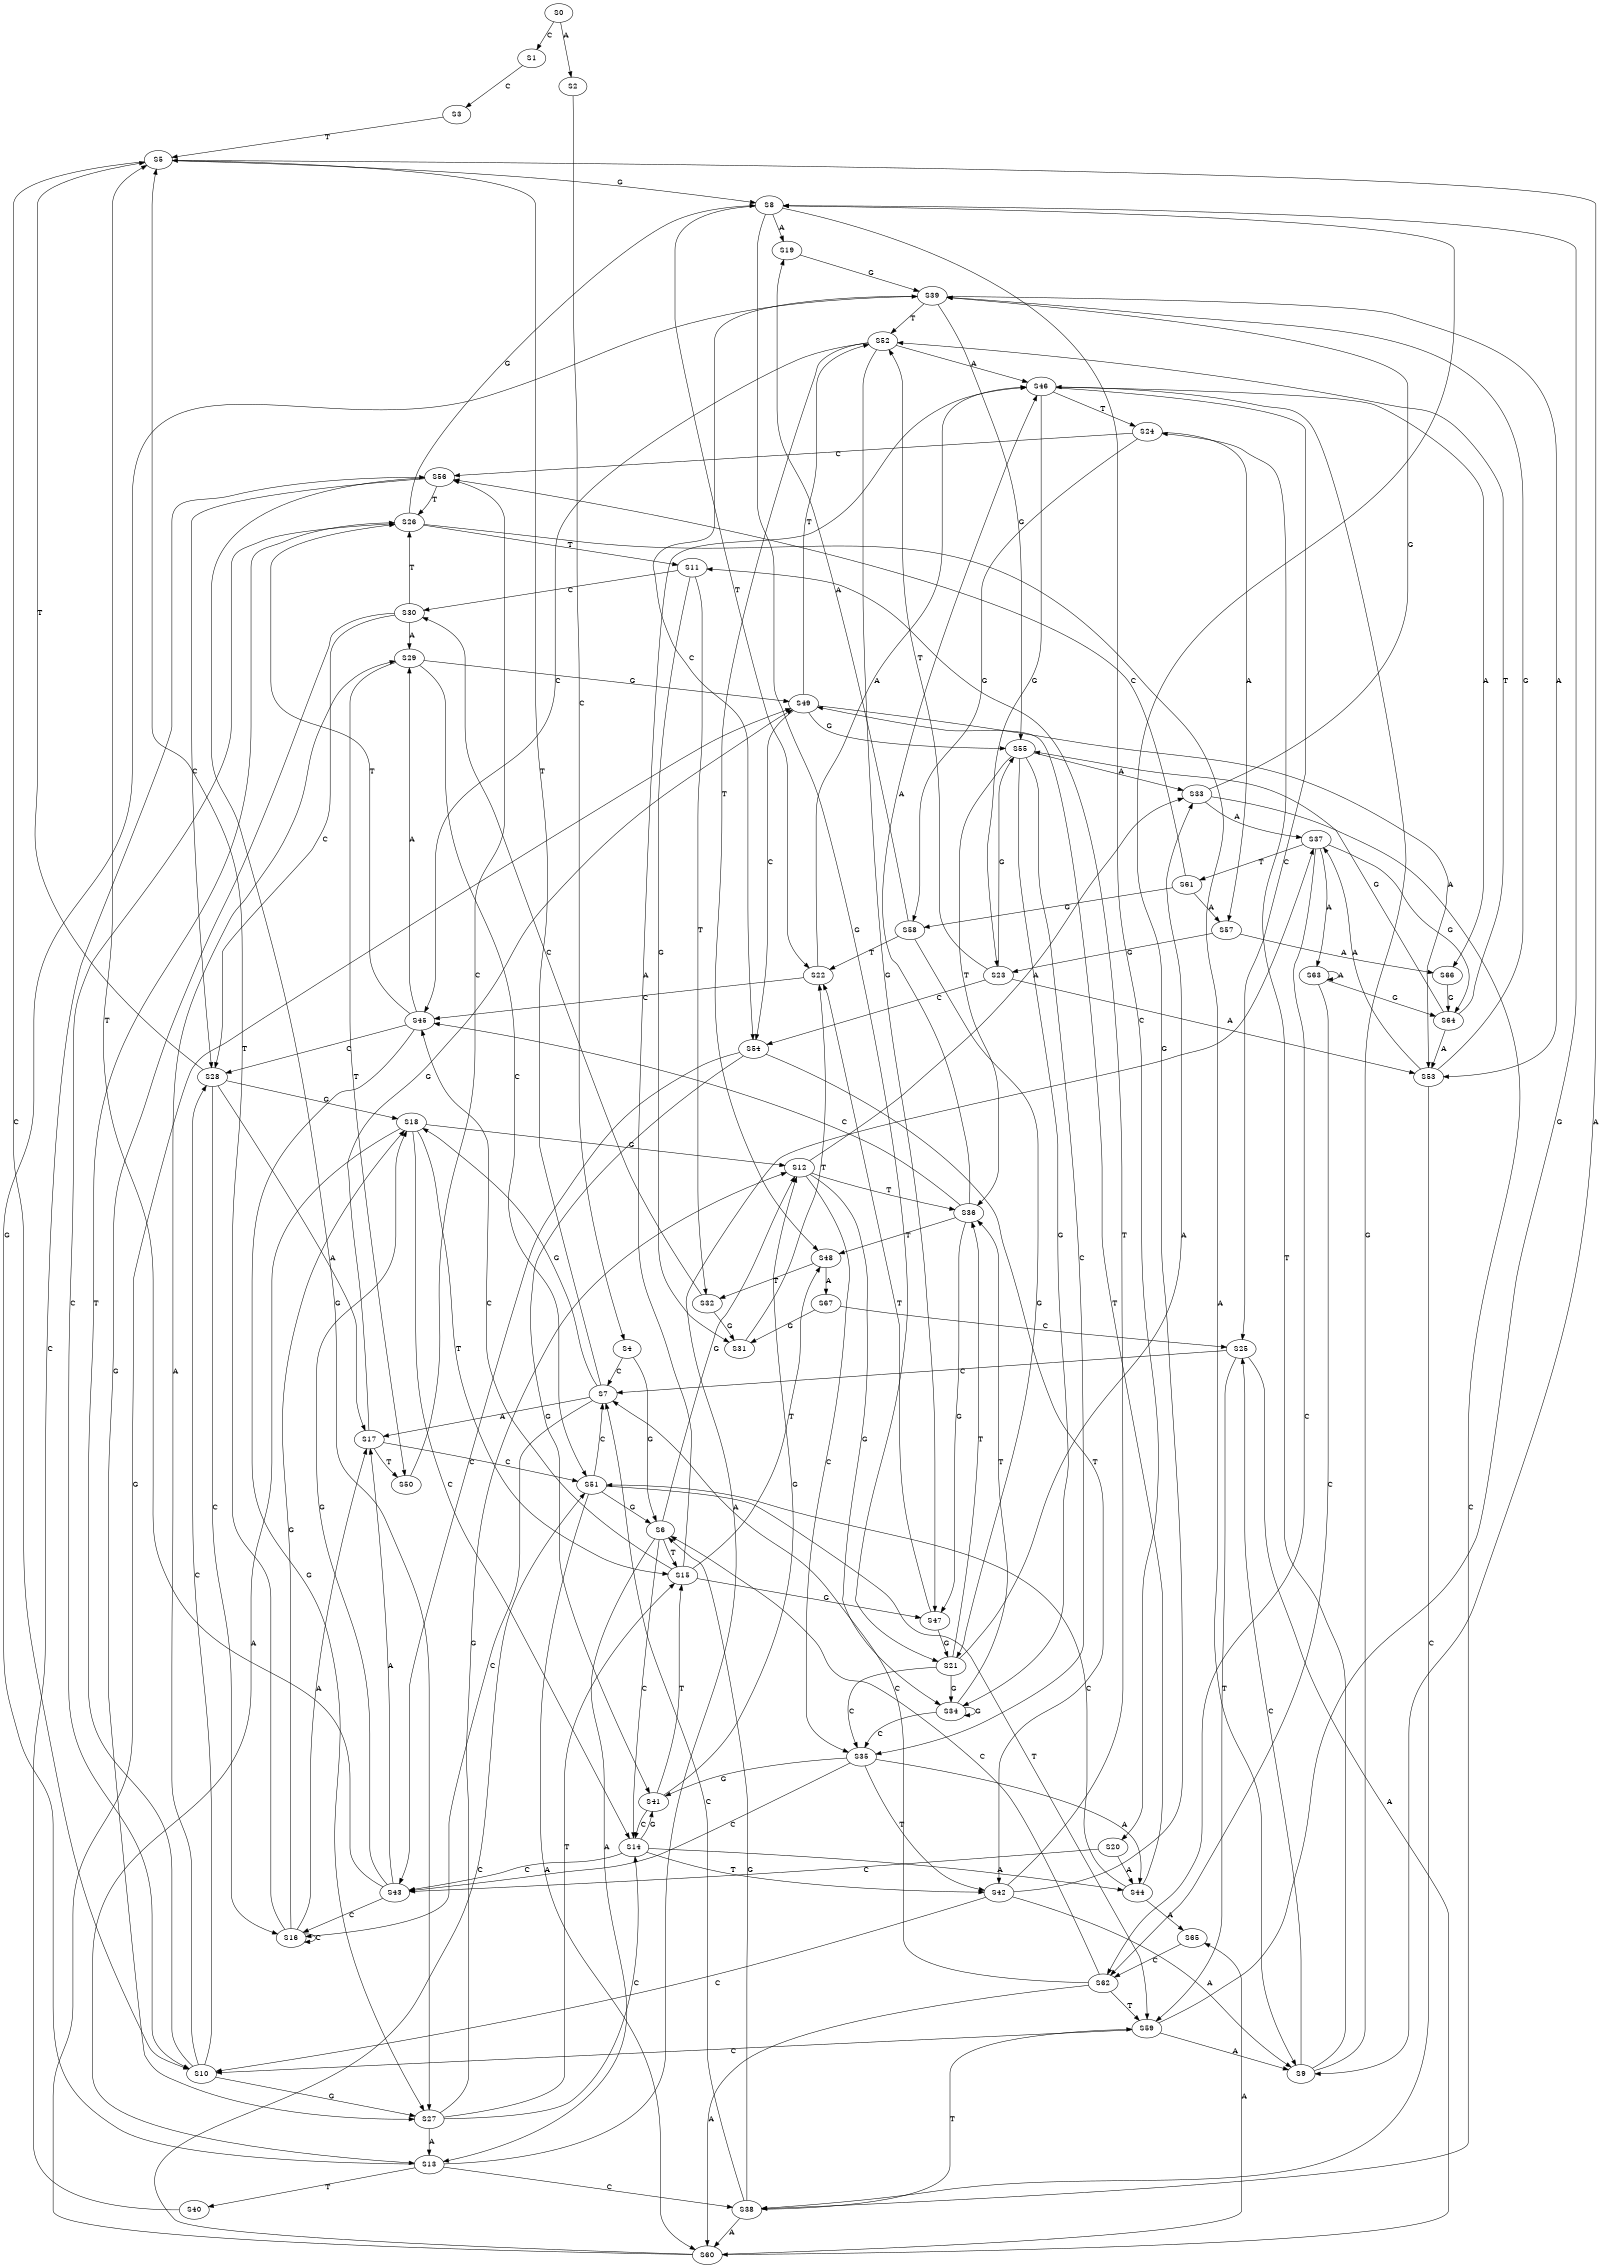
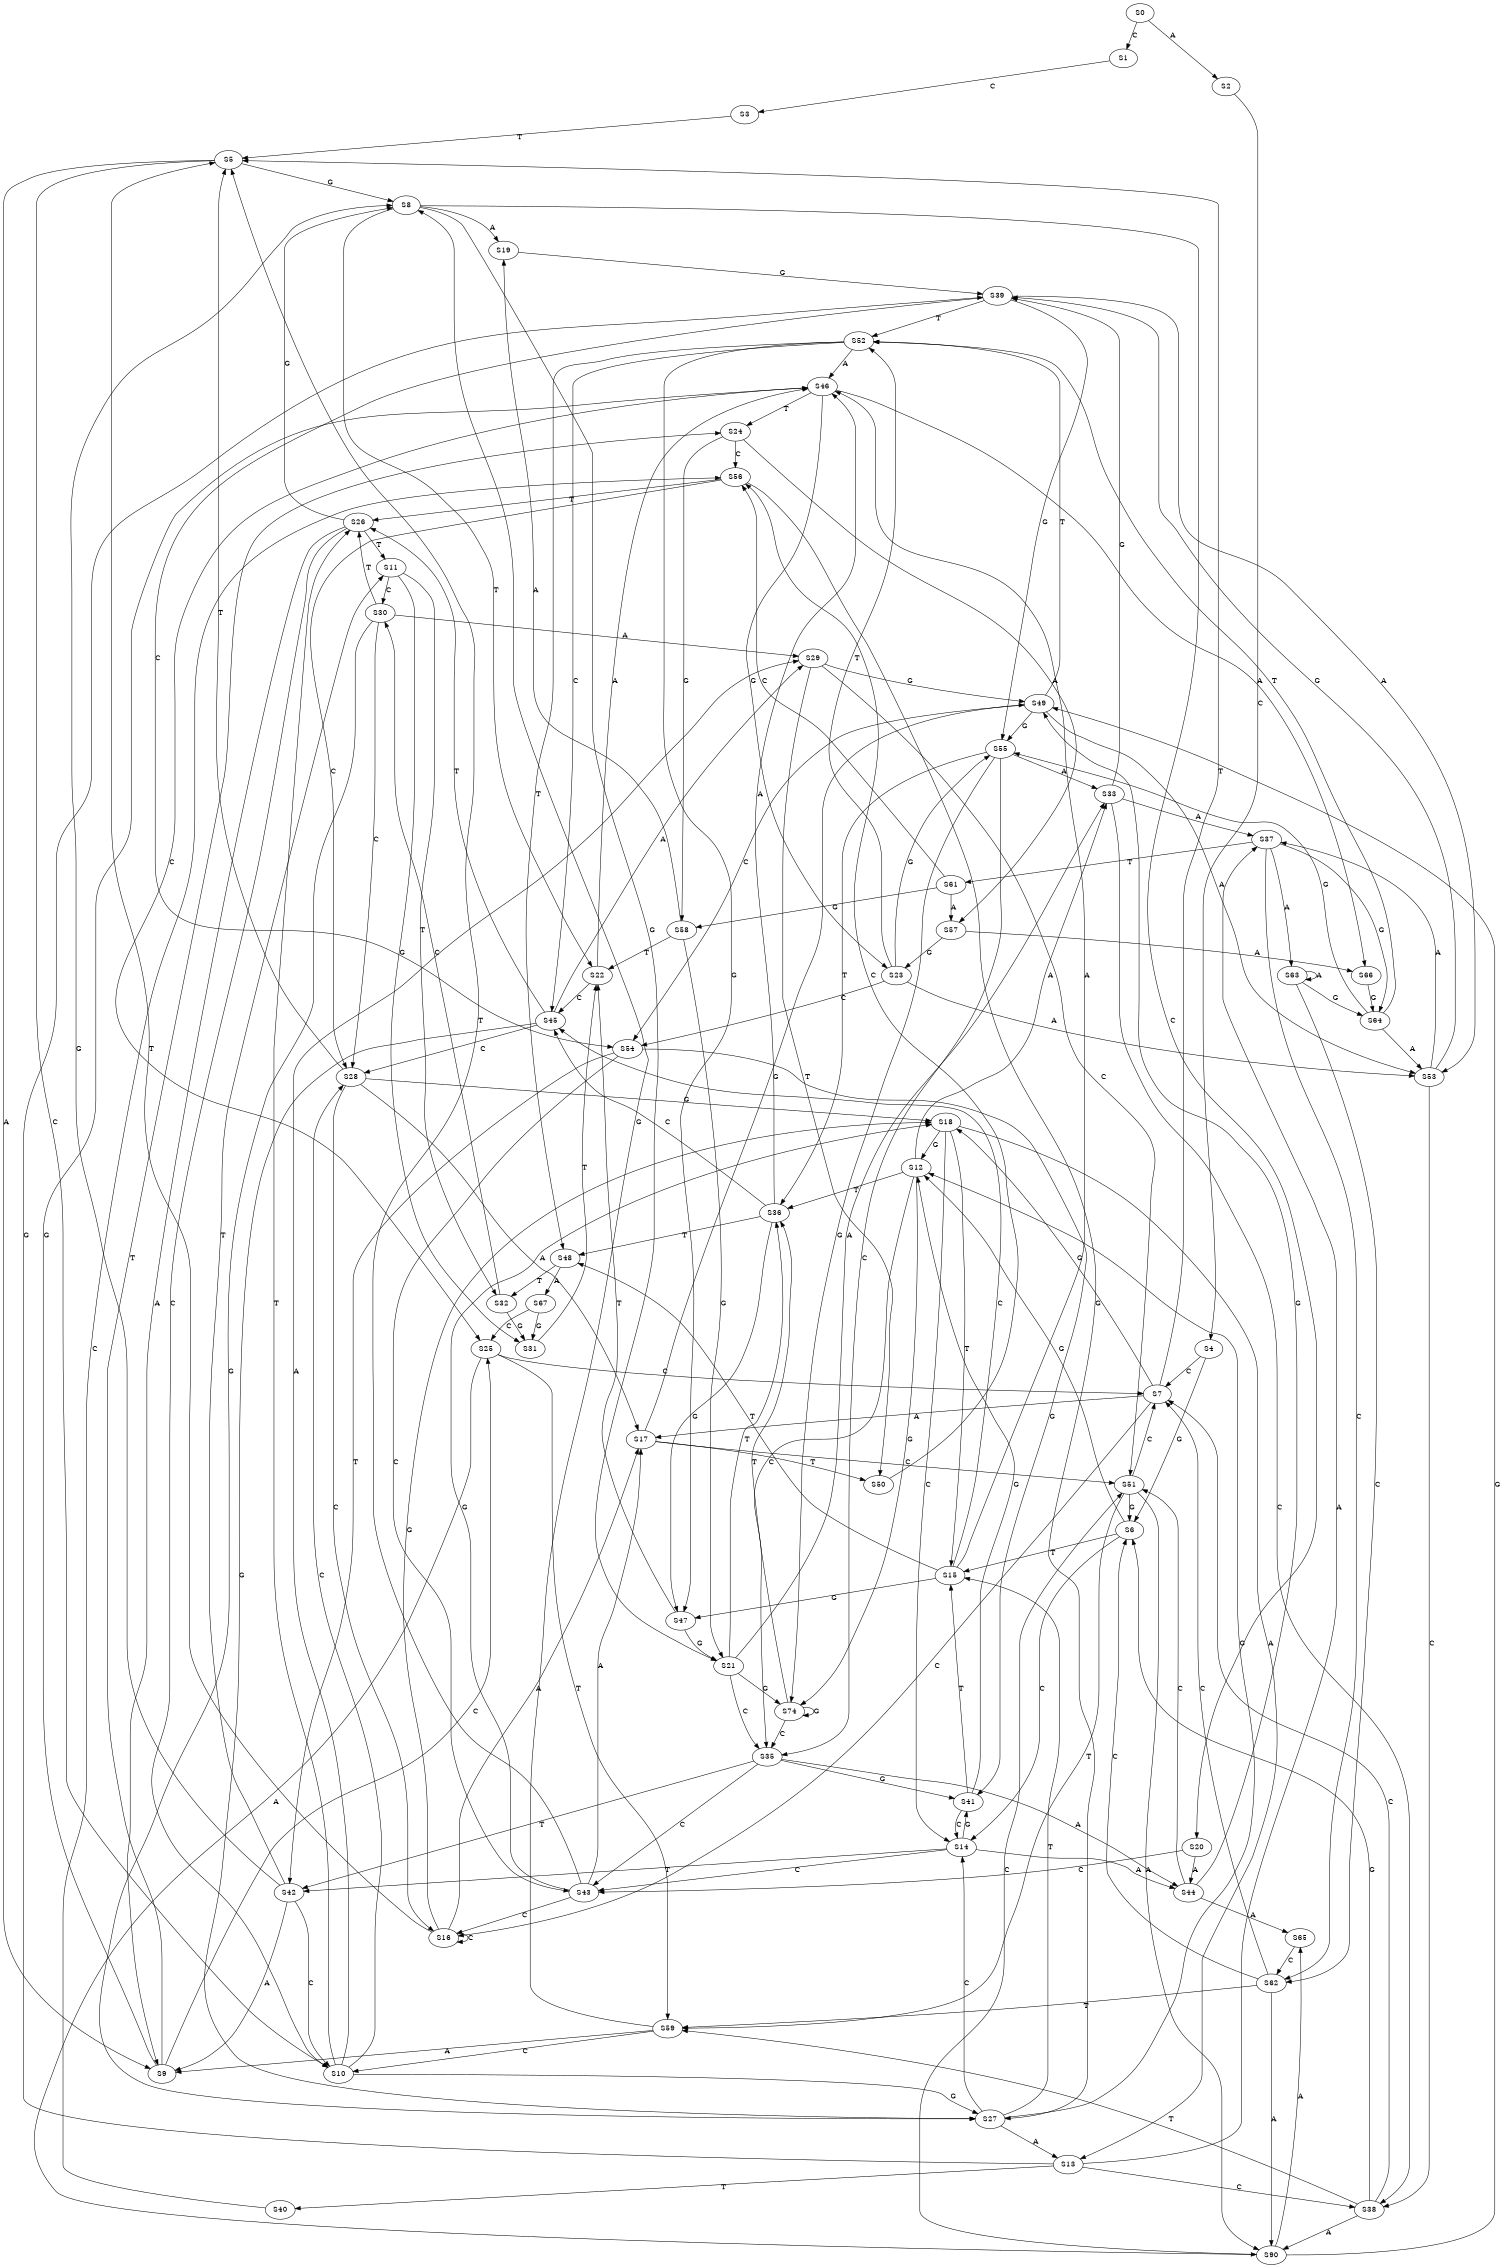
  strict digraph {
    S0
    S1
    S2
    S3
    S4
    S5
    S6
    S7
    S8
    S9
    S10
    S12
    S13
    S14
    S15
    S16
    S17
    S18
    S19
    S20
    S21
    S22
    S24
    S25
    S46
    S26
    S27
    S28
    S29
    S11
    S30
    S31
    S32
    S33
-   S34
+   S34 [label=S74]
    S35
    S36
    S37
    S38
    S39
    S40
    S41
    S42
    S43
    S44
    S45
    S47
    S48
    S49
    S50
    S51
    S23
    S52
    S53
    S54
    S55
    S56
    S57
    S58
    S59
-   S60
+   S60 [label=S90]
    S61
    S62
    S63
    S64
    S65
    S66
    S67
    S0 -> S1 [label=C]
    S0 -> S2 [label=A]
    S1 -> S3 [label=C]
    S2 -> S4 [label=C]
    S3 -> S5 [label=T]
    S4 -> S6 [label=G]
    S4 -> S7 [label=C]
    S5 -> S8 [label=G]
    S5 -> S9 [label=A]
    S5 -> S10 [label=C]
    S6 -> S12 [label=G]
-   S6 -> S13 [label=A]
    S6 -> S14 [label=C]
    S6 -> S15 [label=T]
    S7 -> S5 [label=T]
    S7 -> S16 [label=C]
    S7 -> S17 [label=A]
    S7 -> S18 [label=G]
    S8 -> S19 [label=A]
    S8 -> S20 [label=C]
    S8 -> S21 [label=G]
    S8 -> S22 [label=T]
    S9 -> S24 [label=T]
    S9 -> S25 [label=C]
    S9 -> S46 [label=G]
    S10 -> S26 [label=T]
    S10 -> S27 [label=G]
    S10 -> S28 [label=C]
    S10 -> S29 [label=A]
    S12 -> S33 [label=A]
    S12 -> S34 [label=G]
    S12 -> S35 [label=C]
    S12 -> S36 [label=T]
    S13 -> S37 [label=A]
    S13 -> S38 [label=C]
    S13 -> S39 [label=G]
    S13 -> S40 [label=T]
    S14 -> S41 [label=G]
    S14 -> S42 [label=T]
    S14 -> S43 [label=C]
    S14 -> S44 [label=A]
    S15 -> S46 [label=A]
    S15 -> S45 [label=C]
    S15 -> S47 [label=G]
    S15 -> S48 [label=T]
    S16 -> S5 [label=T]
    S16 -> S16 [label=C]
    S16 -> S17 [label=A]
    S16 -> S18 [label=G]
    S17 -> S49 [label=G]
    S17 -> S50 [label=T]
    S17 -> S51 [label=C]
    S18 -> S12 [label=G]
    S18 -> S13 [label=A]
    S18 -> S14 [label=C]
    S18 -> S15 [label=T]
    S19 -> S39 [label=G]
    S20 -> S43 [label=C]
    S20 -> S44 [label=A]
    S21 -> S33 [label=A]
    S21 -> S34 [label=G]
    S21 -> S35 [label=C]
    S21 -> S36 [label=T]
    S22 -> S46 [label=A]
    S22 -> S45 [label=C]
    S24 -> S56 [label=C]
    S24 -> S57 [label=A]
    S24 -> S58 [label=G]
    S25 -> S7 [label=C]
    S25 -> S59 [label=T]
    S25 -> S60 [label=A]
    S46 -> S24 [label=T]
    S46 -> S25 [label=C]
    S46 -> S23 [label=G]
    S46 -> S66 [label=A]
    S26 -> S8 [label=G]
    S26 -> S9 [label=A]
    S26 -> S10 [label=C]
    S26 -> S11 [label=T]
    S27 -> S12 [label=G]
    S27 -> S13 [label=A]
    S27 -> S14 [label=C]
    S27 -> S15 [label=T]
    S28 -> S5 [label=T]
    S28 -> S16 [label=C]
    S28 -> S17 [label=A]
    S28 -> S18 [label=G]
    S29 -> S49 [label=G]
    S29 -> S50 [label=T]
    S29 -> S51 [label=C]
    S11 -> S30 [label=C]
    S11 -> S31 [label=G]
    S11 -> S32 [label=T]
    S30 -> S26 [label=T]
    S30 -> S27 [label=G]
    S30 -> S28 [label=C]
    S30 -> S29 [label=A]
    S31 -> S22 [label=T]
    S32 -> S30 [label=C]
    S32 -> S31 [label=G]
    S33 -> S37 [label=A]
    S33 -> S38 [label=C]
    S33 -> S39 [label=G]
    S34 -> S34 [label=G]
    S34 -> S35 [label=C]
    S34 -> S36 [label=T]
    S35 -> S41 [label=G]
    S35 -> S42 [label=T]
    S35 -> S43 [label=C]
    S35 -> S44 [label=A]
    S36 -> S46 [label=A]
    S36 -> S45 [label=C]
    S36 -> S47 [label=G]
    S36 -> S48 [label=T]
    S37 -> S61 [label=T]
    S37 -> S62 [label=C]
    S37 -> S63 [label=A]
    S37 -> S64 [label=G]
    S38 -> S6 [label=G]
    S38 -> S7 [label=C]
    S38 -> S59 [label=T]
    S38 -> S60 [label=A]
    S39 -> S52 [label=T]
    S39 -> S53 [label=A]
    S39 -> S54 [label=C]
    S39 -> S55 [label=G]
    S40 -> S56 [label=C]
    S41 -> S12 [label=G]
    S41 -> S14 [label=C]
    S41 -> S15 [label=T]
    S42 -> S8 [label=G]
    S42 -> S9 [label=A]
    S42 -> S10 [label=C]
    S42 -> S11 [label=T]
    S43 -> S5 [label=T]
    S43 -> S16 [label=C]
    S43 -> S17 [label=A]
    S43 -> S18 [label=G]
-   S44 -> S49 [label=T]
+   S44 -> S49 [label=G]
    S44 -> S51 [label=C]
    S44 -> S65 [label=A]
    S45 -> S26 [label=T]
    S45 -> S27 [label=G]
    S45 -> S28 [label=C]
    S45 -> S29 [label=A]
    S47 -> S21 [label=G]
    S47 -> S22 [label=T]
    S48 -> S32 [label=T]
    S48 -> S67 [label=A]
    S49 -> S52 [label=T]
    S49 -> S53 [label=A]
    S49 -> S54 [label=C]
    S49 -> S55 [label=G]
    S50 -> S56 [label=C]
    S51 -> S6 [label=G]
    S51 -> S7 [label=C]
    S51 -> S59 [label=T]
    S51 -> S60 [label=A]
    S23 -> S52 [label=T]
    S23 -> S53 [label=A]
    S23 -> S54 [label=C]
    S23 -> S55 [label=G]
    S52 -> S46 [label=A]
    S52 -> S45 [label=C]
    S52 -> S47 [label=G]
    S52 -> S48 [label=T]
    S53 -> S37 [label=A]
    S53 -> S38 [label=C]
    S53 -> S39 [label=G]
    S54 -> S41 [label=G]
    S54 -> S42 [label=T]
    S54 -> S43 [label=C]
    S55 -> S33 [label=A]
    S55 -> S34 [label=G]
    S55 -> S35 [label=C]
    S55 -> S36 [label=T]
    S56 -> S26 [label=T]
    S56 -> S27 [label=G]
    S56 -> S28 [label=C]
    S57 -> S23 [label=G]
    S57 -> S66 [label=A]
    S58 -> S19 [label=A]
    S58 -> S21 [label=G]
    S58 -> S22 [label=T]
    S59 -> S8 [label=G]
    S59 -> S9 [label=A]
    S59 -> S10 [label=C]
    S60 -> S49 [label=G]
    S60 -> S51 [label=C]
    S60 -> S65 [label=A]
    S61 -> S56 [label=C]
    S61 -> S57 [label=A]
    S61 -> S58 [label=G]
    S62 -> S6 [label=C]
    S62 -> S7 [label=C]
    S62 -> S59 [label=T]
    S62 -> S60 [label=A]
    S63 -> S62 [label=C]
    S63 -> S63 [label=A]
    S63 -> S64 [label=G]
    S64 -> S52 [label=T]
    S64 -> S53 [label=A]
    S64 -> S55 [label=G]
    S65 -> S62 [label=C]
    S66 -> S64 [label=G]
    S67 -> S25 [label=C]
    S67 -> S31 [label=G]
  }
